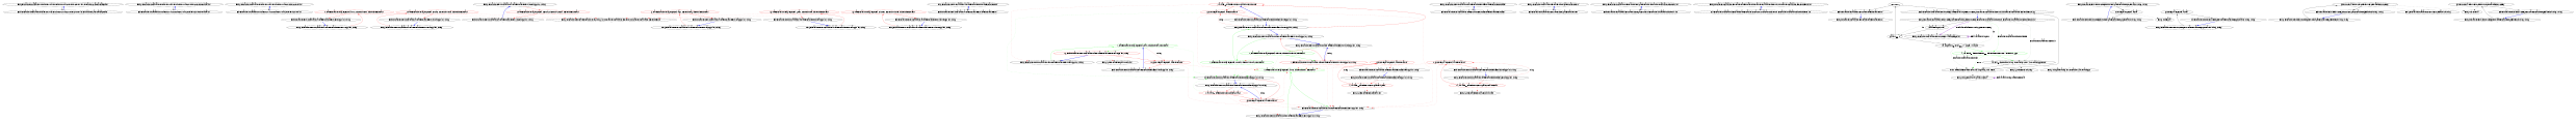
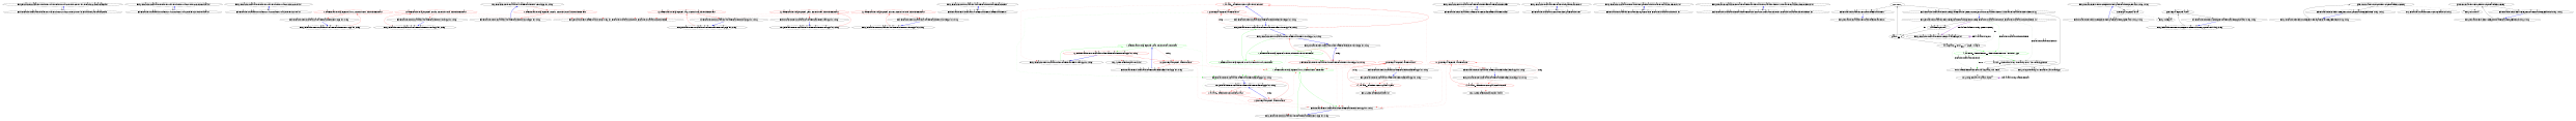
  digraph {
    node [cluster="Humanizer.Localisation.ResourceKeys.DateHumanize.GetResourceKey(Humanizer.Localisation.TimeUnit, Humanizer.Localisation.TimeUnitTense, int)" file="DateHumanizeTests.fi-FI.cs" span="27-27"]
    edge [style=solid color=red]
    n1 [cluster="Humanizer.Localisation.NumberToWords.INumberToWordsConverter.Convert(int, Humanizer.GrammaticalGender)" file="DateHumanizeExtensions.cs" label="Entry Humanizer.Localisation.NumberToWords.INumberToWordsConverter.Convert(int, Humanizer.GrammaticalGender)" span="22-22"]
    n2 [cluster="Humanizer.Localisation.NumberToWords.INumberToWordsConverter.Convert(int, Humanizer.GrammaticalGender)" file="DateHumanizeExtensions.cs" label="Exit Humanizer.Localisation.NumberToWords.INumberToWordsConverter.Convert(int, Humanizer.GrammaticalGender)" span="22-22"]
    n3 [cluster="Humanizer.Localisation.NumberToWords.INumberToWordsConverter.ConvertToOrdinal(int)" file="DateHumanizeExtensions.cs" label="Entry Humanizer.Localisation.NumberToWords.INumberToWordsConverter.ConvertToOrdinal(int)" span="29-29"]
    n4 [cluster="Humanizer.Localisation.NumberToWords.INumberToWordsConverter.ConvertToOrdinal(int)" file="DateHumanizeExtensions.cs" label="Exit Humanizer.Localisation.NumberToWords.INumberToWordsConverter.ConvertToOrdinal(int)" span="29-29"]
    n5 [cluster="Humanizer.Localisation.NumberToWords.INumberToWordsConverter.Convert(int)" file="DateHumanizeExtensions.cs" label="Entry Humanizer.Localisation.NumberToWords.INumberToWordsConverter.Convert(int)" span="12-12"]
    n6 [cluster="Humanizer.Localisation.NumberToWords.INumberToWordsConverter.Convert(int)" file="DateHumanizeExtensions.cs" label="Exit Humanizer.Localisation.NumberToWords.INumberToWordsConverter.Convert(int)" span="12-12"]
    n7 [cluster="Humanizer.Tests.Localisation.ar.DateHumanizeTests.SecondsAgo(int, string)" file="DateHumanizeTests.cs" label="Entry Humanizer.Tests.Localisation.ar.DateHumanizeTests.SecondsAgo(int, string)" span="55-55"]
    n8 [cluster="Humanizer.Tests.Localisation.ar.DateHumanizeTests.SecondsAgo(int, string)" color=red community=0 file="DateHumanizeTests.cs" label="0: DateHumanize.Verify(expected, seconds, TimeUnit.Second, TimeUnitTense.Past)" span="57-57"]
    n9 [cluster="Humanizer.Tests.Localisation.ar.DateHumanizeTests.SecondsAgo(int, string)" file="DateHumanizeTests.cs" label="Exit Humanizer.Tests.Localisation.ar.DateHumanizeTests.SecondsAgo(int, string)" span="55-55"]
    n10 [cluster="Humanizer.Tests.DateHumanize.Verify(string, int, Humanizer.Localisation.TimeUnit, Humanizer.Localisation.TimeUnitTense)" file="DateHumanizeTests.cs" label="Entry Humanizer.Tests.DateHumanize.Verify(string, int, Humanizer.Localisation.TimeUnit, Humanizer.Localisation.TimeUnitTense)"]
    n11 [cluster="Humanizer.Tests.Localisation.ar.DateHumanizeTests.HoursAgo(int, string)" file="DateHumanizeTests.cs" label="Entry Humanizer.Tests.Localisation.ar.DateHumanizeTests.HoursAgo(int, string)" span="25-25"]
    n12 [cluster="Humanizer.Tests.Localisation.ar.DateHumanizeTests.HoursAgo(int, string)" color=red community=0 file="DateHumanizeTests.cs" label="0: DateHumanize.Verify(expected, hours, TimeUnit.Hour, TimeUnitTense.Past)"]
    n13 [cluster="Humanizer.Tests.Localisation.ar.DateHumanizeTests.HoursAgo(int, string)" file="DateHumanizeTests.cs" label="Exit Humanizer.Tests.Localisation.ar.DateHumanizeTests.HoursAgo(int, string)" span="25-25"]
    n14 [cluster="Humanizer.Tests.Localisation.ar.DateHumanizeTests.MonthsAgo(int, string)" file="DateHumanizeTests.cs" label="Entry Humanizer.Tests.Localisation.ar.DateHumanizeTests.MonthsAgo(int, string)" span="45-45"]
    n15 [cluster="Humanizer.Tests.Localisation.ar.DateHumanizeTests.MonthsAgo(int, string)" color=red community=0 file="DateHumanizeTests.cs" label="0: DateHumanize.Verify(expected, months, TimeUnit.Month, TimeUnitTense.Past)" span="47-47"]
    n16 [cluster="Humanizer.Tests.Localisation.ar.DateHumanizeTests.MonthsAgo(int, string)" file="DateHumanizeTests.cs" label="Exit Humanizer.Tests.Localisation.ar.DateHumanizeTests.MonthsAgo(int, string)" span="45-45"]
    n17 [cluster="Humanizer.Tests.Localisation.ar.DateHumanizeTests.DaysAgo(int, string)" file="DateHumanizeTests.cs" label="Entry Humanizer.Tests.Localisation.ar.DateHumanizeTests.DaysAgo(int, string)" span="15-15"]
    n18 [cluster="Humanizer.Tests.Localisation.ar.DateHumanizeTests.DaysAgo(int, string)" color=red community=0 file="DateHumanizeTests.cs" label="13: DateHumanize.Verify(expected, days, TimeUnit.Day, TimeUnitTense.Past)" span="17-17"]
    n19 [cluster="Humanizer.Tests.Localisation.ar.DateHumanizeTests.DaysAgo(int, string)" file="DateHumanizeTests.cs" label="Exit Humanizer.Tests.Localisation.ar.DateHumanizeTests.DaysAgo(int, string)" span="15-15"]
    n20 [cluster="Humanizer.Tests.Localisation.ar.DateHumanizeTests.YearsAgo(int, string)" file="DateHumanizeTests.cs" label="Entry Humanizer.Tests.Localisation.ar.DateHumanizeTests.YearsAgo(int, string)" span="65-65"]
    n21 [cluster="Humanizer.Tests.Localisation.ar.DateHumanizeTests.YearsAgo(int, string)" color=red community=0 file="DateHumanizeTests.cs" label="13: DateHumanize.Verify(expected, years, TimeUnit.Year, TimeUnitTense.Past)" span="67-67"]
    n22 [cluster="Humanizer.Tests.Localisation.ar.DateHumanizeTests.YearsAgo(int, string)" file="DateHumanizeTests.cs" label="Exit Humanizer.Tests.Localisation.ar.DateHumanizeTests.YearsAgo(int, string)" span="65-65"]
    n23 [cluster="Humanizer.Tests.Localisation.ar.DateHumanizeTests.MinutesAgo(int, string)" file="DateHumanizeTests.cs" label="Entry Humanizer.Tests.Localisation.ar.DateHumanizeTests.MinutesAgo(int, string)" span="35-35"]
    n24 [cluster="Humanizer.Tests.Localisation.ar.DateHumanizeTests.MinutesAgo(int, string)" color=red community=0 file="DateHumanizeTests.cs" label="13: DateHumanize.Verify(expected, minutes, TimeUnit.Minute, TimeUnitTense.Past)" span="37-37"]
    n25 [cluster="Humanizer.Tests.Localisation.ar.DateHumanizeTests.MinutesAgo(int, string)" file="DateHumanizeTests.cs" label="Exit Humanizer.Tests.Localisation.ar.DateHumanizeTests.MinutesAgo(int, string)" span="35-35"]
    n26 [cluster="Humanizer.Tests.Localisation.ar.DateHumanizeTests.DateHumanizeTests()" file="DateHumanizeTests.cs" label="Entry Humanizer.Tests.Localisation.ar.DateHumanizeTests.DateHumanizeTests()" span="7-7"]
    n27 [cluster="Humanizer.Tests.Localisation.ar.DateHumanizeTests.DateHumanizeTests()" file="DateHumanizeTests.cs" label="Exit Humanizer.Tests.Localisation.ar.DateHumanizeTests.DateHumanizeTests()" span="7-7"]
    n28 [cluster="Humanizer.Tests.Localisation.nbNO.DateHumanizeTests.HoursAgo(int, string)" color=green community=0 label="1: DateHumanize.Verify(expected, hours, TimeUnit.Hour, Tense.Past)" span="29-29"]
    n29 [cluster="Humanizer.Tests.Localisation.nbNO.DateHumanizeTests.HoursAgo(int, string)" label="Exit Humanizer.Tests.Localisation.nbNO.DateHumanizeTests.HoursAgo(int, string)"]
    n30 [cluster="Humanizer.Tests.Localisation.DateHumanizeTests_fiFI.DaysAgo(int, string)" label="Exit Humanizer.Tests.Localisation.DateHumanizeTests_fiFI.DaysAgo(int, string)" span="18-18"]
    n31 [cluster="Humanizer.Tests.Localisation.nbNO.DateHumanizeTests.HoursAgo(int, string)" label="Entry Humanizer.Tests.Localisation.nbNO.DateHumanizeTests.HoursAgo(int, string)"]
    n32 [cluster="Humanizer.Tests.Localisation.DateHumanizeTests_fiFI.DaysAgo(int, string)" label="Entry Humanizer.Tests.Localisation.DateHumanizeTests_fiFI.DaysAgo(int, string)" span="18-18"]
    n33 [cluster="Humanizer.Tests.Localisation.nbNO.DateHumanizeTests.YearsAgo(int, string)" label="Entry Humanizer.Tests.Localisation.nbNO.DateHumanizeTests.YearsAgo(int, string)" span="67-67"]
    n34 [cluster="Humanizer.Tests.Localisation.nbNO.DateHumanizeTests.YearsAgo(int, string)" color=green community=0 label="1: DateHumanize.Verify(expected, years, TimeUnit.Year, Tense.Past)" span="69-69"]
    n35 [cluster="Humanizer.Tests.Localisation.nbNO.DateHumanizeTests.YearsAgo(int, string)" color=red community=0 label="16: Exit Humanizer.Tests.Localisation.nbNO.DateHumanizeTests.YearsAgo(int, string)" span="67-67"]
    n36 [cluster="Humanizer.Tests.Localisation.DateHumanizeTests_fiFI.MonthsAgo(int, string)" color=red community=0 label="10: Assert.Equal(expected, date.Humanize())" span="54-54"]
    n37 [cluster="System.DateTime.AddSeconds(double)" label="Entry System.DateTime.AddSeconds(double)" span="0-0"]
    n38 [cluster="Humanizer.Tests.Localisation.DateHumanizeTests_fiFI.DaysAgo(int, string)" color=red community=0 label="1: var date = DateTime.UtcNow.AddDays(days)" span="20-20"]
    n39 [cluster="Humanizer.Tests.Localisation.DateHumanizeTests_fiFI.DaysAgo(int, string)" color=red community=0 label="1: Assert.Equal(expected, date.Humanize())" span="21-21"]
    n40 [cluster="Humanizer.Tests.Localisation.nbNO.DateHumanizeTests.MinutesAgo(int, string)" label="Entry Humanizer.Tests.Localisation.nbNO.DateHumanizeTests.MinutesAgo(int, string)" span="37-37"]
    n41 [cluster="Humanizer.Tests.Localisation.nbNO.DateHumanizeTests.MinutesAgo(int, string)" color=green community=0 label="1: DateHumanize.Verify(expected, minutes, TimeUnit.Minute, Tense.Past)" span="39-39"]
    n42 [cluster="Humanizer.Tests.Localisation.nbNO.DateHumanizeTests.MinutesAgo(int, string)" color=red community=0 label="1: Exit Humanizer.Tests.Localisation.nbNO.DateHumanizeTests.MinutesAgo(int, string)" span="37-37"]
    n43 [cluster="Humanizer.Tests.Localisation.nbNO.DateHumanizeTests.MonthsAgo(int, string)" color=green community=0 label="1: DateHumanize.Verify(expected, months, TimeUnit.Month, Tense.Past)" span="49-49"]
    n44 [cluster="Humanizer.Tests.Localisation.nbNO.DateHumanizeTests.MonthsAgo(int, string)" label="Entry Humanizer.Tests.Localisation.nbNO.DateHumanizeTests.MonthsAgo(int, string)" span="47-47"]
    n45 [cluster="Humanizer.Tests.Localisation.DateHumanizeTests_fiFI.MinutesAgo(int, string)" label="Entry Humanizer.Tests.Localisation.DateHumanizeTests_fiFI.MinutesAgo(int, string)" span="40-40"]
    n46 [cluster="Humanizer.Tests.Localisation.DateHumanizeTests_fiFI.YearsAgo(int, string)" label="Entry Humanizer.Tests.Localisation.DateHumanizeTests_fiFI.YearsAgo(int, string)" span="73-73"]
    n47 [cluster="Humanizer.Tests.Localisation.DateHumanizeTests_fiFI.YearsAgo(int, string)" color=red community=0 label="14: var date = DateTime.UtcNow.AddYears(years)" span="75-75"]
    n48 [cluster="Humanizer.Tests.Localisation.DateHumanizeTests_fiFI.YearsAgo(int, string)" color=red community=0 label="1: Assert.Equal(expected, date.Humanize())" span="76-76"]
    n49 [cluster="System.DateTime.AddYears(int)" label="Entry System.DateTime.AddYears(int)" span="0-0"]
    n50 [cluster="Humanizer.Tests.Localisation.DateHumanizeTests_fiFI.YearsAgo(int, string)" label="Exit Humanizer.Tests.Localisation.DateHumanizeTests_fiFI.YearsAgo(int, string)" span="73-73"]
    n51 [cluster="Humanizer.Tests.Localisation.DateHumanizeTests_fiFI.MinutesAgo(int, string)" color=red community=0 label="1: var date = DateTime.UtcNow.AddMinutes(minutes)" span="42-42"]
    n52 [cluster="Humanizer.Tests.Localisation.DateHumanizeTests_fiFI.MinutesAgo(int, string)" color=red community=0 label="1: Assert.Equal(expected, date.Humanize())" span="43-43"]
    n53 [cluster="Humanizer.Tests.Localisation.DateHumanizeTests_fiFI.MinutesAgo(int, string)" label="Exit Humanizer.Tests.Localisation.DateHumanizeTests_fiFI.MinutesAgo(int, string)" span="40-40"]
    n54 [cluster="System.DateTime.AddMonths(int)" label="Entry System.DateTime.AddMonths(int)" span="0-0"]
    n55 [cluster="Humanizer.Tests.Localisation.DateHumanizeTests_fiFI.MonthsAgo(int, string)" label="Exit Humanizer.Tests.Localisation.DateHumanizeTests_fiFI.MonthsAgo(int, string)" span="51-51"]
    n56 [cluster="Humanizer.Tests.Localisation.DateHumanizeTests_fiFI.DateHumanizeTests_fiFI()" label="Entry Humanizer.Tests.Localisation.DateHumanizeTests_fiFI.DateHumanizeTests_fiFI()" span="8-8"]
    n57 [cluster="Humanizer.Tests.Localisation.DateHumanizeTests_fiFI.DateHumanizeTests_fiFI()" label="Exit Humanizer.Tests.Localisation.DateHumanizeTests_fiFI.DateHumanizeTests_fiFI()" span="8-8"]
    n58 [cluster="Humanizer.Tests.Localisation.DateHumanizeTests_fiFI.SecondsAgo(int, string)" label="Entry Humanizer.Tests.Localisation.DateHumanizeTests_fiFI.SecondsAgo(int, string)" span="62-62"]
    n59 [cluster="Humanizer.Tests.Localisation.DateHumanizeTests_fiFI.SecondsAgo(int, string)" color=red community=0 label="14: var date = DateTime.UtcNow.AddSeconds(seconds)" span="64-64"]
    n60 [cluster="Humanizer.Tests.Localisation.DateHumanizeTests_fiFI.SecondsAgo(int, string)" color=red community=0 label="10: Assert.Equal(expected, date.Humanize())" span="65-65"]
    n61 [cluster="Humanizer.Tests.Localisation.DateHumanizeTests_fiFI.SecondsAgo(int, string)" label="Exit Humanizer.Tests.Localisation.DateHumanizeTests_fiFI.SecondsAgo(int, string)" span="62-62"]
    n62 [cluster="Humanizer.Localisation.IFormatter.TimeSpanHumanize_Zero()" file="IFormatter.cs" label="Entry Humanizer.Localisation.IFormatter.TimeSpanHumanize_Zero()" span="12-12"]
    n63 [cluster="Humanizer.Localisation.IFormatter.TimeSpanHumanize_Zero()" file="IFormatter.cs" label="Exit Humanizer.Localisation.IFormatter.TimeSpanHumanize_Zero()" span="12-12"]
    n64 [cluster="Humanizer.Localisation.IFormatter.TimeSpanHumanize(Humanizer.Localisation.TimeUnit, int)" file="IFormatter.cs" label="Entry Humanizer.Localisation.IFormatter.TimeSpanHumanize(Humanizer.Localisation.TimeUnit, int)" span="13-13"]
    n65 [cluster="Humanizer.Localisation.IFormatter.TimeSpanHumanize(Humanizer.Localisation.TimeUnit, int)" file="IFormatter.cs" label="Exit Humanizer.Localisation.IFormatter.TimeSpanHumanize(Humanizer.Localisation.TimeUnit, int)" span="13-13"]
    n66 [cluster="Humanizer.Localisation.IFormatter.DateHumanize(Humanizer.Localisation.TimeUnit, Humanizer.Localisation.TimeUnitTense, int)" file="IFormatter.cs" label="Entry Humanizer.Localisation.IFormatter.DateHumanize(Humanizer.Localisation.TimeUnit, Humanizer.Localisation.TimeUnitTense, int)" span="10-10"]
    n67 [cluster="Humanizer.Localisation.IFormatter.DateHumanize(Humanizer.Localisation.TimeUnit, Humanizer.Localisation.TimeUnitTense, int)" file="IFormatter.cs" label="Exit Humanizer.Localisation.IFormatter.DateHumanize(Humanizer.Localisation.TimeUnit, Humanizer.Localisation.TimeUnitTense, int)" span="10-10"]
    n68 [cluster="Humanizer.Localisation.IFormatter.DateHumanize_Now()" file="IFormatter.cs" label="Entry Humanizer.Localisation.IFormatter.DateHumanize_Now()" span="9-9"]
    n69 [cluster="Humanizer.Localisation.IFormatter.DateHumanize_Now()" file="IFormatter.cs" label="Exit Humanizer.Localisation.IFormatter.DateHumanize_Now()" span="9-9"]
    n70 [cluster="Humanizer.Localisation.ResourceKeys.ValidateRange(int)" file="ResourceKeys.DateHumanize.cs" label="Entry Humanizer.Localisation.ResourceKeys.ValidateRange(int)" span="9-9"]
    n71 [cluster="string.ToQuantity(int, Humanizer.ShowQuantityAs)" file="ResourceKeys.DateHumanize.cs" label="Entry string.ToQuantity(int, Humanizer.ShowQuantityAs)" span="25-25"]
    n72 [file="ResourceKeys.DateHumanize.cs" label="Entry Humanizer.Localisation.ResourceKeys.DateHumanize.GetResourceKey(Humanizer.Localisation.TimeUnit, Humanizer.Localisation.TimeUnitTense, int)"]
    n73 [color=green community=0 file="ResourceKeys.DateHumanize.cs" label="4: var tense = timeUnitTense == TimeUnitTense.Future ? FromNow : Ago" span="35-35"]
    n74 [file="ResourceKeys.DateHumanize.cs" label="var singularity = count == 1 ? Single : Multiple" span="34-34"]
    n75 [file="ResourceKeys.DateHumanize.cs" label="var unit = timeUnit.ToString().ToQuantity(count, ShowQuantityAs.None)" span="36-36"]
    n76 [file="ResourceKeys.DateHumanize.cs" label="ValidateRange(count)" span="29-29"]
    n77 [file="ResourceKeys.DateHumanize.cs" label="params == 0" span="31-31"]
    n78 [file="ResourceKeys.DateHumanize.cs" label="return DateTimeFormat.FormatWith(singularity, unit, tense);" span="37-37"]
-   n79 [cluster="System.Enum.ToString()" file="ResourceKeys.DateHumanize.cs" label="Entry System.Enum.ToString()" span="0-0"]
    n80 [file="ResourceKeys.DateHumanize.cs" label="return Now;" span="32-32"]
    n81 [file="ResourceKeys.DateHumanize.cs" label="Exit Humanizer.Localisation.ResourceKeys.DateHumanize.GetResourceKey(Humanizer.Localisation.TimeUnit, Humanizer.Localisation.TimeUnitTense, int)"]
    n82 [cluster="string.FormatWith(params object[])" file="ResourceKeys.DateHumanize.cs" label="Entry string.FormatWith(params object[])" span="15-15"]
    n83 [cluster="Humanizer.Tests.ResourceKeyTests.TimeSpanHumanizeKeysGeneration(string, string)" file="ResourceKeyTests.cs" label="Entry Humanizer.Tests.ResourceKeyTests.TimeSpanHumanizeKeysGeneration(string, string)" span="18-18"]
    n84 [cluster="Humanizer.Tests.ResourceKeyTests.TimeSpanHumanizeKeysGeneration(string, string)" file="ResourceKeyTests.cs" label="Assert.Equal(expected, actual)" span="20-20"]
    n85 [cluster="Humanizer.Tests.ResourceKeyTests.TimeSpanHumanizeKeysGeneration(string, string)" file="ResourceKeyTests.cs" label="Exit Humanizer.Tests.ResourceKeyTests.TimeSpanHumanizeKeysGeneration(string, string)" span="18-18"]
    n86 [cluster="Unk.Equal" file="ResourceKeyTests.cs" label="Entry Unk.Equal" span=""]
    n87 [cluster="Unk.NotNull" file="ResourceKeyTests.cs" label="Entry Unk.NotNull" span=""]
    n88 [cluster="Humanizer.Tests.ResourceKeyTests.TimeSpanHumanizeKeysExistence(string, string)" file="ResourceKeyTests.cs" label="Entry Humanizer.Tests.ResourceKeyTests.TimeSpanHumanizeKeysExistence(string, string)" span="32-32"]
    n89 [cluster="Humanizer.Tests.ResourceKeyTests.TimeSpanHumanizeKeysExistence(string, string)" file="ResourceKeyTests.cs" label="Assert.NotNull(Resources.GetResource(generatedResourceKey))" span="34-34"]
    n90 [cluster="Humanizer.Tests.ResourceKeyTests.TimeSpanHumanizeKeysExistence(string, string)" file="ResourceKeyTests.cs" label="Exit Humanizer.Tests.ResourceKeyTests.TimeSpanHumanizeKeysExistence(string, string)" span="32-32"]
    n91 [cluster="Humanizer.Localisation.Resources.GetResource(string)" file="ResourceKeyTests.cs" label="Entry Humanizer.Localisation.Resources.GetResource(string)" span="16-16"]
    n92 [cluster="Humanizer.Tests.ResourceKeyTests.DateHumanizeKeysGeneration(string, string)" file="ResourceKeyTests.cs" label="Entry Humanizer.Tests.ResourceKeyTests.DateHumanizeKeysGeneration(string, string)" span="11-11"]
    n93 [cluster="Humanizer.Tests.ResourceKeyTests.DateHumanizeKeysGeneration(string, string)" file="ResourceKeyTests.cs" label="Assert.Equal(expected, actual)" span="13-13"]
    n94 [cluster="Humanizer.Tests.ResourceKeyTests.DateHumanizeKeysGeneration(string, string)" file="ResourceKeyTests.cs" label="Exit Humanizer.Tests.ResourceKeyTests.DateHumanizeKeysGeneration(string, string)" span="11-11"]
    n95 [cluster="Humanizer.Tests.ResourceKeyTests.DateHumanizeKeysExistence(string, string)" file="ResourceKeyTests.cs" label="Entry Humanizer.Tests.ResourceKeyTests.DateHumanizeKeysExistence(string, string)" span="25-25"]
    n96 [cluster="Humanizer.Tests.ResourceKeyTests.DateHumanizeKeysExistence(string, string)" file="ResourceKeyTests.cs" label="Assert.NotNull(Resources.GetResource(generatedResourceKey))"]
    n97 [cluster="Humanizer.Tests.ResourceKeyTests.DateHumanizeKeysExistence(string, string)" file="ResourceKeyTests.cs" label="Exit Humanizer.Tests.ResourceKeyTests.DateHumanizeKeysExistence(string, string)" span="25-25"]
    n1 -> n2 [color=""]
    n2 -> n1 [color=blue style=bold]
    n3 -> n4 [color=""]
    n4 -> n3 [color=blue style=bold]
    n5 -> n6 [color=""]
    n6 -> n5 [color=blue style=bold]
    n7 -> n8
    n8 -> n9
    n8 -> n10 [style=dotted]
    n9 -> n7 [color=blue style=bold]
    n11 -> n12
    n12 -> n10 [style=dotted]
    n12 -> n13
    n13 -> n11 [color=blue style=bold]
    n14 -> n15
    n15 -> n10 [style=dotted]
    n15 -> n16
    n16 -> n14 [color=blue style=bold]
    n17 -> n18
    n18 -> n10 [style=dotted]
    n18 -> n19
    n19 -> n17 [color=blue style=bold]
    n20 -> n21
    n21 -> n10 [style=dotted]
    n21 -> n22
    n22 -> n20 [color=blue style=bold]
    n23 -> n24
    n24 -> n10 [style=dotted]
    n24 -> n25
    n25 -> n23 [color=blue style=bold]
    n26 -> n27 [color=""]
    n27 -> n26 [color=blue style=bold]
    n28 -> n29 [color=green]
    n28 -> n30 [color=green style=dotted]
    n29 -> n31 [color=blue style=bold]
    n30 -> n32 [color=blue style=bold]
    n31 -> n28 [color=green]
    n32 -> n38
    n32 -> n39 [label=string style=dashed]
    n33 -> n34 [color=green]
    n34 -> n30 [color=green style=dotted]
    n34 -> n35 [color=green]
    n34 -> n36 [label=string style=dashed]
    n35 -> n33 [color=blue style=bold]
    n35 -> n36
    n35 -> n54 [style=dotted]
    n36 -> n28 [style=dotted]
    n36 -> n29 [style=dotted]
    n36 -> n55
    n38 -> n30 [color=green style=dotted]
    n38 -> n31 [style=dotted]
    n38 -> n39
    n39 -> n28 [style=dotted]
    n39 -> n29 [style=dotted]
    n39 -> n30
    n39 -> n32 [color=blue style=bold]
    n40 -> n41 [color=green]
    n40 -> n42 [label=string style=dashed]
    n41 -> n30 [color=green style=dotted]
    n41 -> n42 [color=green]
    n41 -> n43 [style=dotted]
    n42 -> n28 [style=dotted]
    n42 -> n29 [style=dotted]
    n42 -> n40 [color=blue style=bold]
    n42 -> n44
    n43 -> n30 [color=green style=dotted]
    n43 -> n45 [color=green]
    n44 -> n40 [color=blue style=bold]
    n44 -> n43 [color=green]
    n45 -> n44 [color=blue style=bold]
    n45 -> n51
    n45 -> n52 [label=string style=dashed]
    n46 -> n47
    n46 -> n48 [label=string style=dashed]
    n47 -> n48
    n47 -> n49 [style=dotted]
    n48 -> n28 [style=dotted]
    n48 -> n29 [style=dotted]
    n48 -> n50
    n50 -> n46 [color=blue style=bold]
    n51 -> n33 [style=dotted]
    n51 -> n52
    n52 -> n28 [style=dotted]
    n52 -> n29 [style=dotted]
    n52 -> n30 [color=green style=dotted]
    n52 -> n53
    n53 -> n45 [color=blue style=bold]
    n53 -> n51 [color=blue style=bold]
    n55 -> n34 [color=blue style=bold]
    n56 -> n57 [color=""]
    n57 -> n56 [color=blue style=bold]
    n58 -> n59
    n58 -> n60 [label=string style=dashed]
    n59 -> n37 [style=dotted]
    n59 -> n60
    n60 -> n28 [style=dotted]
    n60 -> n29 [style=dotted]
    n60 -> n61
    n61 -> n58 [color=blue style=bold]
    n62 -> n63 [color=""]
    n63 -> n62 [color=blue style=bold]
    n64 -> n65 [color=""]
    n65 -> n64 [color=blue style=bold]
    n66 -> n67 [color=""]
    n67 -> n66 [color=blue style=bold]
    n69 -> n68 [color=blue style=bold]
    n70 -> n70 [color=darkorchid label="Field variable string Now" style=bold]
    n72 -> n70 [color=darkorchid label="method methodReturn string GetResourceKey" style=bold]
    n72 -> n73 [color=green label="Humanizer.Localisation.TimeUnitTense" style=dashed]
    n72 -> n74 [color=darkseagreen4 label=int style=dashed]
    n72 -> n75 [color=darkseagreen4 label="Humanizer.Localisation.TimeUnit" style=dashed]
    n72 -> n76 [color=""]
    n72 -> n77 [color=darkseagreen4 label=int style=dashed]
    n73 -> n75 [color=green]
    n73 -> n78 [color=green label=tense style=dashed]
    n74 -> n73 [color=green]
    n74 -> n78 [color=darkseagreen4 label="Humanizer.Localisation.TimeUnit" style=dashed]
    n75 -> n71 [style=dotted color=""]
    n75 -> n78 [color=""]
-   n75 -> n79 [style=dotted color=""]
    n76 -> n70 [style=dotted color=""]
    n76 -> n77 [color=""]
    n77 -> n74 [color=""]
    n77 -> n80 [color=""]
    n78 -> n81 [color=""]
    n78 -> n82 [style=dotted color=""]
    n80 -> n69 [color=""]
    n80 -> n81 [color=""]
    n81 -> n72 [color=blue style=bold]
    n82 -> n82 [color=darkorchid label="Field variable string DateTimeFormat" style=bold]
    n83 -> n84 [color=""]
    n84 -> n85 [color=""]
    n84 -> n86 [style=dotted color=""]
    n85 -> n83 [color=blue style=bold]
    n88 -> n89 [color=""]
    n89 -> n87 [style=dotted color=""]
    n89 -> n90 [color=""]
    n89 -> n91 [style=dotted color=""]
    n90 -> n88 [color=blue style=bold]
    n92 -> n93 [color=""]
    n93 -> n86 [style=dotted color=""]
    n93 -> n94 [color=""]
    n94 -> n92 [color=blue style=bold]
    n95 -> n96 [color=""]
    n96 -> n87 [style=dotted color=""]
    n96 -> n91 [style=dotted color=""]
    n96 -> n97 [color=""]
    n97 -> n95 [color=blue style=bold]
  }
